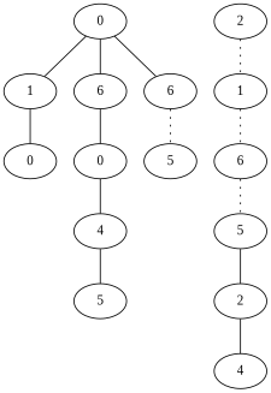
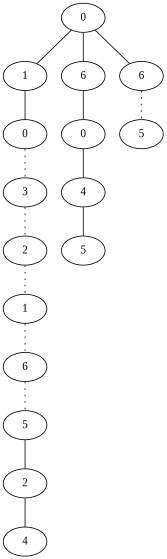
  graph {
    fontname="Liberation Serif"
    node [fontname="Liberation Serif"]
    edge [fontname="Liberation Serif"]
    n1 [label=0]
    n2 [label=1]
    n3 [label=6]
    n4 [label=6]
    n5 [label=0]
+   n6 [label=3]
    n7 [label=2]
    n8 [label=1]
    n9 [label=6]
    n10 [label=5]
    n11 [label=2]
    n12 [label=4]
    n13 [label=0]
    n14 [label=4]
    n15 [label=5]
    n16 [label=5]
    n1 -- n2
    n1 -- n3
    n1 -- n4
    n2 -- n5
    n3 -- n13
    n4 -- n16 [style=dotted]
+   n5 -- n6 [style=dotted]
+   n6 -- n7 [style=dotted]
    n7 -- n8 [style=dotted]
    n8 -- n9 [style=dotted]
    n9 -- n10 [style=dotted]
    n10 -- n11
    n11 -- n12
    n13 -- n14
    n14 -- n15
  }
